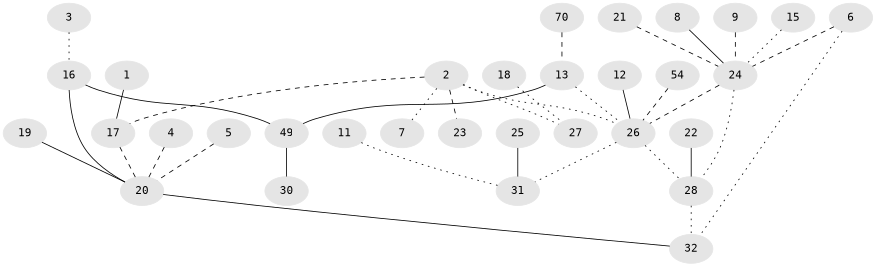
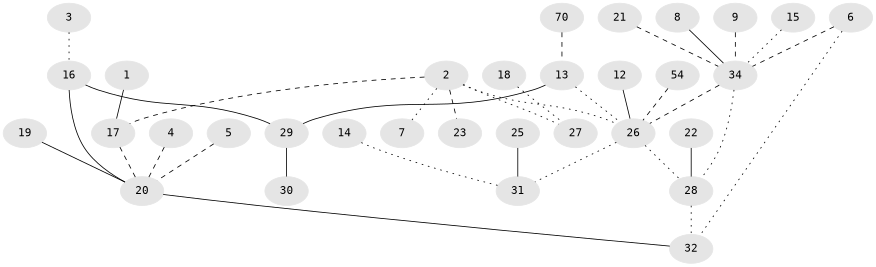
  graph {
    fontname="DejaVu Sans Mono"
    node [color=gray90 fontname="DejaVu Sans Mono" style=filled]
    edge [fontname="DejaVu Sans Mono" style=dotted weight=1.0]
    1
    17
    20
    2
    7
    23
    26
    27
    31
    28
    3
    16
-   29 [label=49]
+   29
    4
    32
    5
    6
-   24
+   24 [label=34]
    8
    9
    n21 [label=70]
    13
-   11
+   11 [label=14]
    12
    30
    n26 [label=54]
    15
    18
    19
    21
    22
    25
    1 -- 17 [style=solid]
    17 -- 20 [style=dashed]
    20 -- 32 [style=solid]
    2 -- 17 [style=dashed]
    2 -- 7
    2 -- 23 [style=dashed]
    2 -- 26
    2 -- 27
    26 -- 31
    26 -- 28
    28 -- 32
    3 -- 16
    16 -- 20 [style=solid]
    16 -- 29 [style=solid]
    29 -- 30 [style=solid]
    4 -- 20 [style=dashed]
    5 -- 20 [style=dashed]
    6 -- 32
    6 -- 24 [style=dashed]
    24 -- 26 [style=dashed]
    24 -- 28
    8 -- 24 [style=solid]
    9 -- 24 [style=dashed]
    n21 -- 13 [style=dashed]
    13 -- 26
    13 -- 29 [style=solid]
    11 -- 31
    12 -- 26 [style=solid]
    n26 -- 26 [style=dashed]
    15 -- 24
    18 -- 27
    19 -- 20 [style=solid]
    21 -- 24 [style=dashed]
    22 -- 28 [style=solid]
    25 -- 31 [style=solid]
  }
